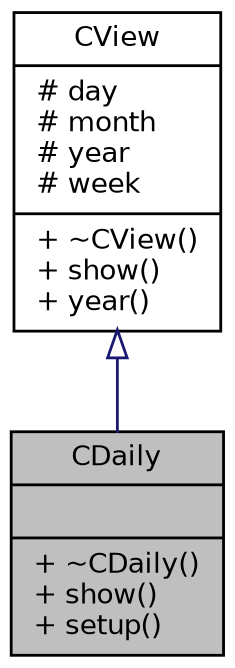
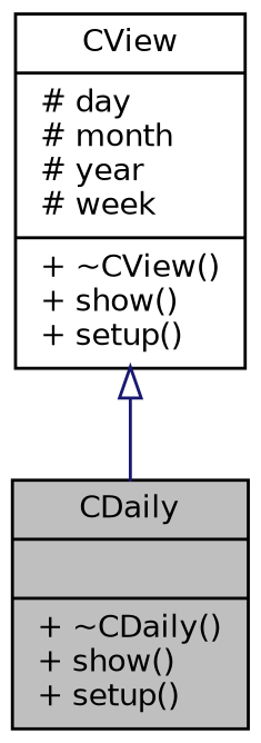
  digraph {
    node [color=black fontname=Helvetica fontsize=10 shape=record style=filled]
    n1 [fillcolor=grey75 fontcolor=black height=0.2 label="{CDaily\n||+ ~CDaily()\l+ show()\l+ setup()\l}" width=0.4]
-   n2 [fillcolor=white height=0.2 label="{CView\n|# day\l# month\l# year\l# week\l|+ ~CView()\l+ show()\l+ year()\l}" width=0.4]
+   n2 [fillcolor=white height=0.2 label="{CView\n|# day\l# month\l# year\l# week\l|+ ~CView()\l+ show()\l+ setup()\l}" width=0.4]
    n2 -> n1 [arrowtail=onormal color=midnightblue dir=back fontname=Helvetica fontsize=10 labelfontname=Helvetica labelfontsize=10 style=solid]
  }
